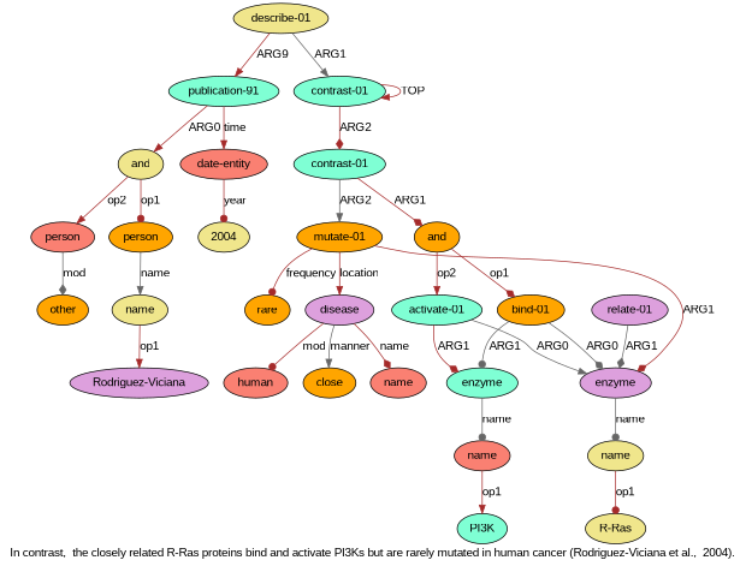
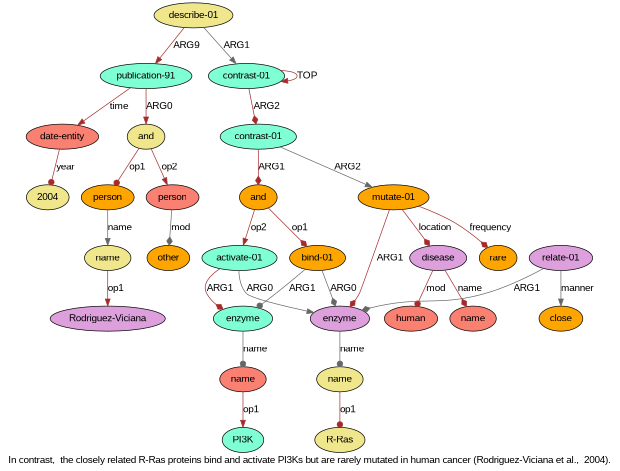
  digraph {
    fontname="Liberation Sans"
    label="In contrast,  the closely related R-Ras proteins bind and activate PI3Ks but are rarely mutated in human cancer (Rodriguez-Viciana et al.,  2004)."
    node [color=black fillcolor=orange fontname="Liberation Sans" gold_ind=-1 gold_label=name style=filled test_ind=-1 test_label=name]
    edge [arrowhead=normal color=brown fontname="Liberation Sans" gold_label=ARG1 test_label=ARG1]
    n1 [fillcolor=khaki gold_ind=20 label=name test_ind=20]
    n2 [fillcolor=plum gold_label="Rodriguez-Viciana" label="Rodriguez-Viciana" test_label="Rodriguez-Viciana"]
    n3 [fillcolor=salmon gold_ind=21 gold_label=person label=person test_ind=21 test_label=person]
    n4 [gold_ind=22 gold_label=other label=other test_ind=22 test_label=other]
    n5 [fillcolor=salmon gold_ind=23 gold_label="date-entity" label="date-entity" test_ind=23 test_label="date-entity"]
    n6 [fillcolor=khaki gold_label=2004 label=2004 test_label=2004]
    n7 [fillcolor=khaki gold_label="R-Ras" label="R-Ras" test_label="R-Ras"]
    n8 [fillcolor=aquamarine gold_label=PI3K label=PI3K test_label=PI3K]
    n9 [gold_ind=15 gold_label=rare label=rare test_ind=15 test_label=rare]
    n10 [fillcolor=salmon gold_ind=14 gold_label=human label=human test_ind=14 test_label=human]
    n11 [fillcolor=aquamarine gold_ind=17 gold_label="publication-91" label="publication-91" test_ind=17 test_label="publication-91"]
    n12 [fillcolor=khaki gold_ind=18 gold_label=and label=and test_ind=18 test_label=and]
    n13 [gold_ind=19 gold_label=person label=person test_ind=19 test_label=person]
    n14 [fillcolor=khaki gold_ind=16 gold_label="describe-01" label="describe-01" test_ind=16 test_label="describe-01"]
    n15 [fillcolor=aquamarine gold_ind=0 gold_label="contrast-01" label="contrast-01" test_ind=0 test_label="contrast-01"]
    n16 [fillcolor=aquamarine gold_ind=1 gold_label="contrast-01" label="contrast-01" test_ind=1 test_label="contrast-01"]
    n17 [gold_ind=11 gold_label="mutate-01" label="mutate-01" test_ind=11 test_label="mutate-01"]
    n18 [gold_ind=2 gold_label=and label=and test_ind=2 test_label=and]
    n19 [fillcolor=plum gold_ind=12 gold_label=disease label=disease test_ind=12 test_label=disease]
    n20 [fillcolor=plum gold_ind=4 gold_label=enzyme label=enzyme test_ind=4 test_label=enzyme]
    n21 [fillcolor=salmon gold_ind=13 label=name test_ind=13]
    n22 [fillcolor=khaki gold_ind=5 label=name test_ind=5]
    n23 [fillcolor=aquamarine gold_ind=10 gold_label="activate-01" label="activate-01" test_ind=10 test_label="activate-01"]
    n24 [fillcolor=aquamarine gold_ind=8 gold_label=enzyme label=enzyme test_ind=8 test_label=enzyme]
    n25 [fillcolor=salmon gold_ind=9 label=name test_ind=9]
    n26 [gold_ind=3 gold_label="bind-01" label="bind-01" test_ind=3 test_label="bind-01"]
    n27 [gold_ind=7 gold_label=close label=close test_ind=7 test_label=close]
    n28 [fillcolor=plum gold_ind=6 gold_label="relate-01" label="relate-01" test_ind=6 test_label="relate-01"]
    n1 -> n2 [gold_label=op1 label=op1 test_label=op1]
    n3 -> n4 [arrowhead=diamond color=gray40 gold_label=mod label=mod test_label=mod]
    n5 -> n6 [arrowhead=dot gold_label=year label=year test_label=year]
    n11 -> n5 [gold_label=time label=time test_label=time]
    n11 -> n12 [gold_label=ARG0 label=ARG0 test_label=ARG0]
    n12 -> n3 [gold_label=op2 label=op2 test_label=op2]
    n12 -> n13 [arrowhead=dot gold_label=op1 label=op1 test_label=op1]
    n13 -> n1 [color=gray40 gold_label=name label=name test_label=name]
    n14 -> n11 [gold_label=ARG0 label=ARG9 test_label=ARG0]
    n14 -> n15 [color=gray40 label=ARG1]
    n15 -> n15 [gold_label=TOP label=TOP test_label=TOP]
    n15 -> n16 [arrowhead=diamond gold_label=ARG2 label=ARG2 test_label=ARG2]
    n16 -> n17 [color=gray40 gold_label=ARG2 label=ARG2 test_label=ARG2]
    n16 -> n18 [arrowhead=diamond label=ARG1]
-   n17 -> n9 [arrowhead=dot gold_label=frequency label=frequency test_label=frequency]
-   n17 -> n19 [gold_label=location label=location test_label=location]
+   n17 -> n9 [arrowhead=diamond gold_label=frequency label=frequency test_label=frequency]
+   n17 -> n19 [arrowhead=diamond gold_label=location label=location test_label=location]
    n17 -> n20 [arrowhead=diamond label=ARG1]
    n18 -> n23 [gold_label=op2 label=op2 test_label=op2]
    n18 -> n26 [arrowhead=diamond gold_label=op1 label=op1 test_label=op1]
    n19 -> n10 [arrowhead=dot gold_label=mod label=mod test_label=mod]
    n19 -> n21 [arrowhead=diamond gold_label=name label=name test_label=name]
    n20 -> n22 [arrowhead=dot color=gray40 gold_label=name label=name test_label=name]
    n22 -> n7 [arrowhead=dot gold_label=op1 label=op1 test_label=op1]
    n23 -> n20 [color=gray40 gold_label=ARG0 label=ARG0 test_label=ARG0]
    n23 -> n24 [arrowhead=diamond label=ARG1]
    n24 -> n25 [arrowhead=dot color=gray40 gold_label=name label=name test_label=name]
    n25 -> n8 [gold_label=op1 label=op1 test_label=op1]
    n26 -> n20 [arrowhead=diamond color=gray40 gold_label=ARG0 label=ARG0 test_label=ARG0]
    n26 -> n24 [arrowhead=dot color=gray40 label=ARG1]
    n28 -> n20 [arrowhead=diamond color=gray40 label=ARG1]
-   n19 -> n27 [color=gray40 gold_label=manner label=manner test_label=manner]
+   n28 -> n27 [color=gray40 gold_label=manner label=manner test_label=manner]
  }
